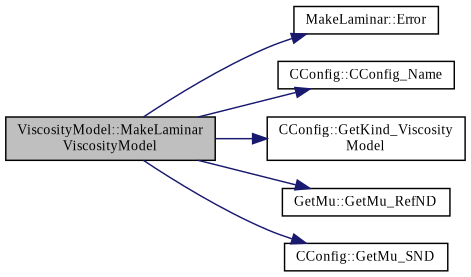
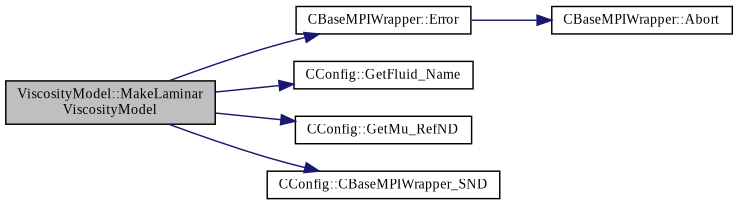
  digraph {
    fontname="Liberation Serif"
    rankdir=LR
    node [color=black fillcolor=white fontname="Liberation Serif" fontsize=10 shape=record style=filled]
    edge [color=midnightblue fontname="Liberation Serif" fontsize=10 labelfontname=Helvetica labelfontsize=10 style=solid]
    n1 [fillcolor=grey75 fontcolor=black height=0.2 label="ViscosityModel::MakeLaminar\lViscosityModel" width=0.4]
-   n2 [height=0.2 label="MakeLaminar::Error" width=0.4]
-   n3 [height=0.2 label="CConfig::CConfig_Name" width=0.4]
-   n4 [height=0.2 label="CConfig::GetKind_Viscosity\lModel" width=0.4]
-   n5 [height=0.2 label="GetMu::GetMu_RefND" width=0.4]
-   n6 [height=0.2 label="CConfig::GetMu_SND" width=0.4]
+   n2 [height=0.2 label="CBaseMPIWrapper::Error" width=0.4]
+   n3 [height=0.2 label="CConfig::GetFluid_Name" width=0.4]
+   n5 [height=0.2 label="CConfig::GetMu_RefND" width=0.4]
+   n6 [height=0.2 label="CConfig::CBaseMPIWrapper_SND" width=0.4]
+   n7 [height=0.2 label="CBaseMPIWrapper::Abort" width=0.4]
    n1 -> n2
    n1 -> n3
-   n1 -> n4
    n1 -> n5
    n1 -> n6
+   n2 -> n7
  }
